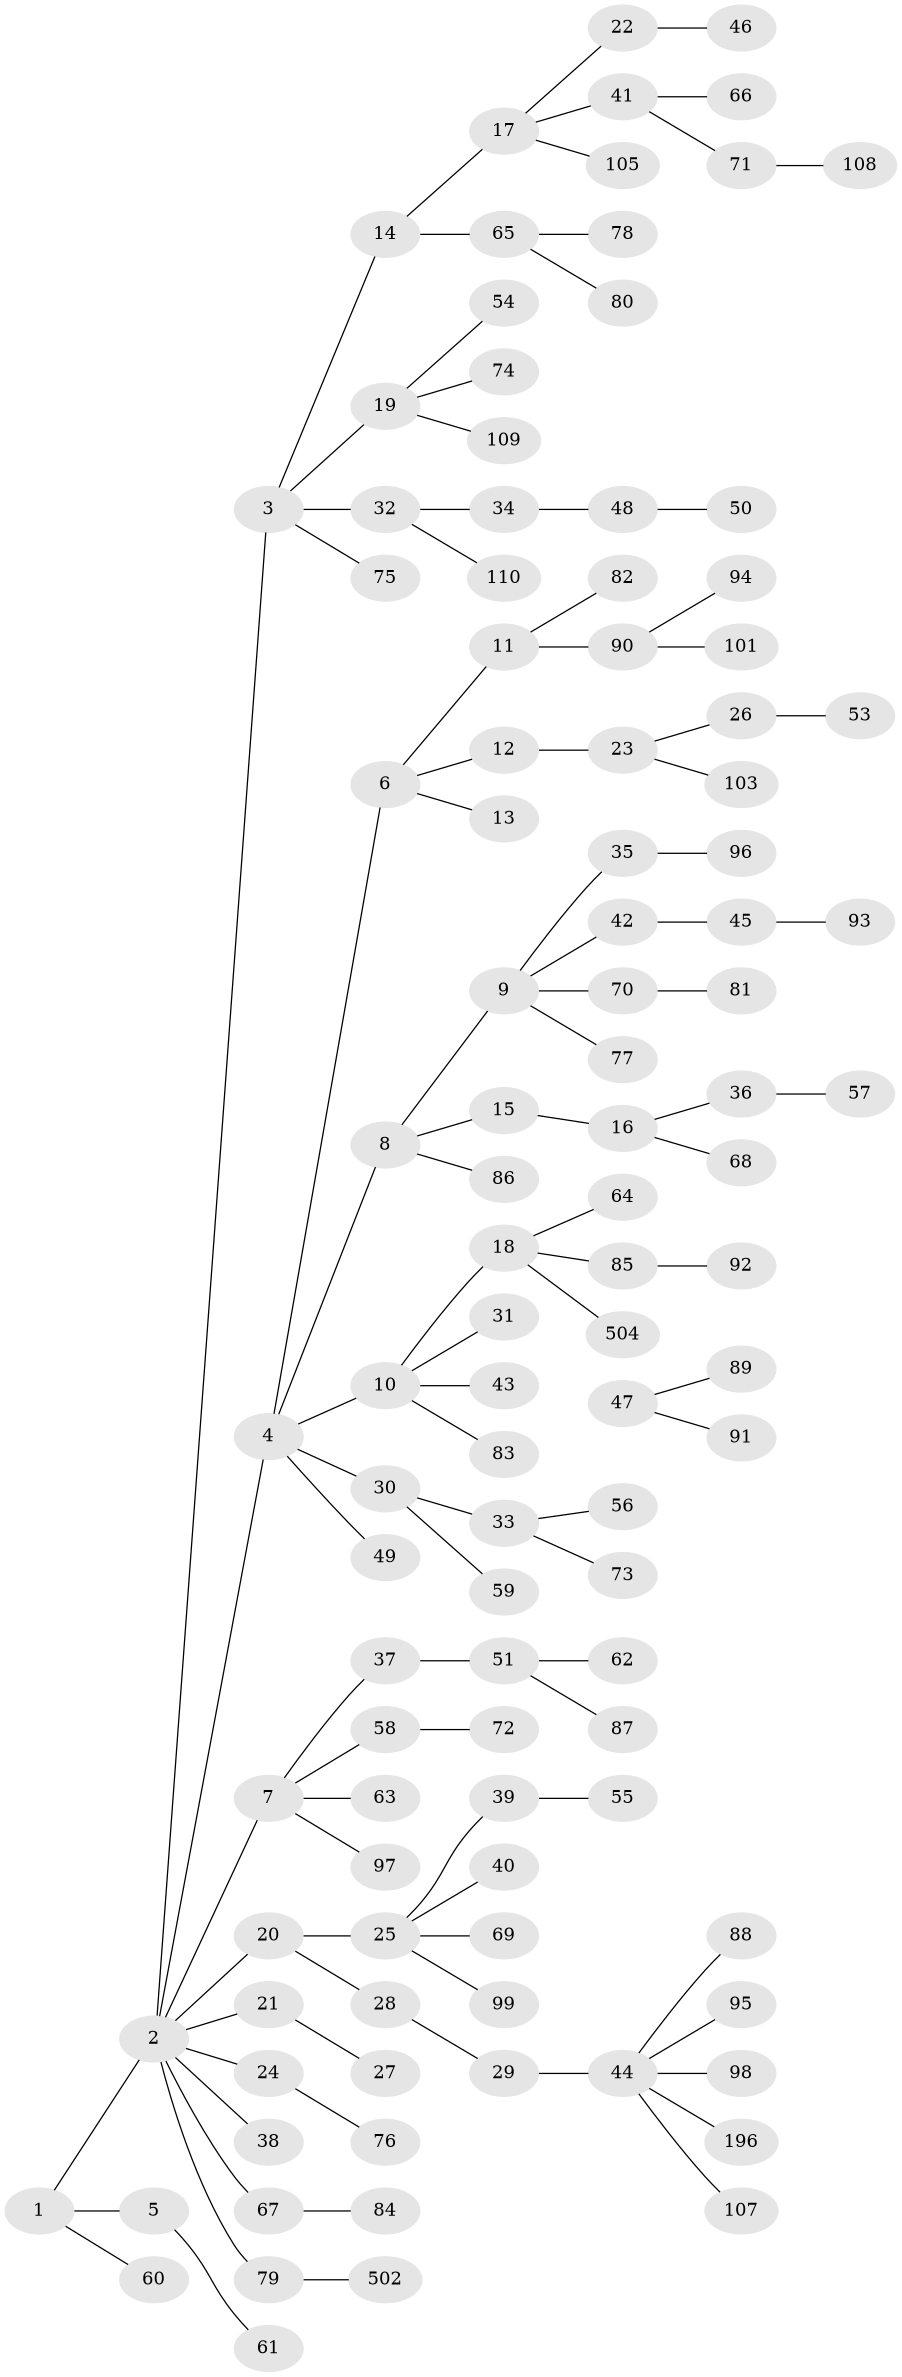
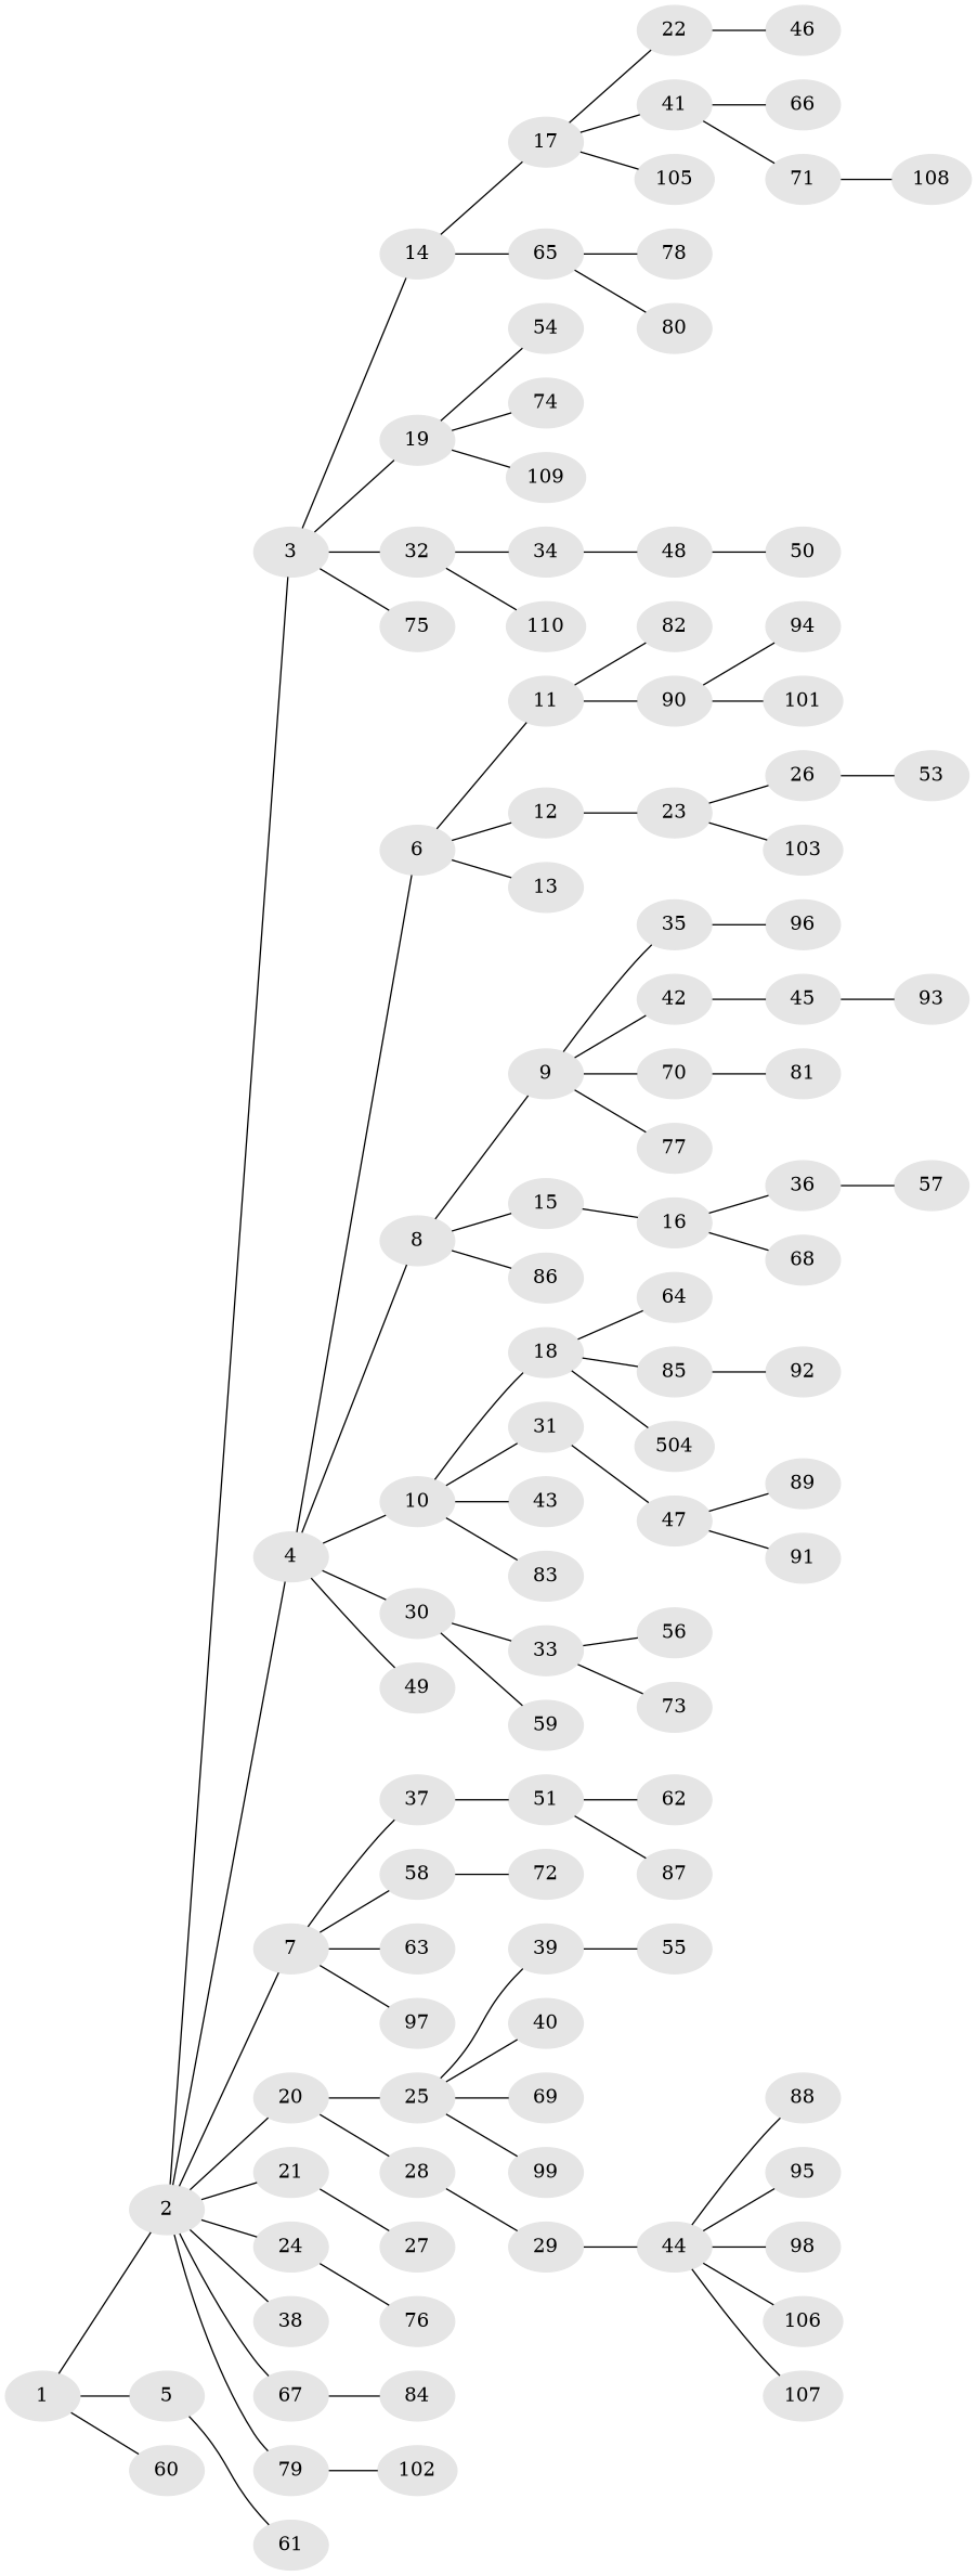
  graph {
    rankdir=LR
    node [color=gray90 style=filled]
    1
    2
    5
    60
    3
    4
    7
    20
    21
    24
    38
    67
    79
    61
    14
    19
    32
    75
    6
    8
    10
    30
    49
    37
    58
    63
    97
    25
    28
    27
    76
    84
-   102 [label=502]
+   102
    17
    65
    54
    74
    109
    34
    n40 [label=110]
    11
    12
    13
    9
    15
    86
    18
    31
    43
    83
    33
    59
    82
    90
    23
    51
    72
    35
    42
    70
    77
    16
    96
    45
    81
    64
    85
    n68 [label=504]
    47
    94
    101
    26
    103
    22
    41
    105
    78
    80
    36
    68
    57
    46
    66
    71
    92
    39
    40
    69
    99
    29
    53
    55
    44
    88
    95
    98
-   106 [label=196]
+   106
    107
    56
    73
    89
    91
    48
    50
    62
    87
    108
    93
    1 -- 2
    1 -- 5
    1 -- 60
    2 -- 3
    2 -- 4
    2 -- 7
    2 -- 20
    2 -- 21
    2 -- 24
    2 -- 38
    2 -- 67
    2 -- 79
    5 -- 61
    3 -- 14
    3 -- 19
    3 -- 32
    3 -- 75
    4 -- 6
    4 -- 8
    4 -- 10
    4 -- 30
    4 -- 49
    7 -- 37
    7 -- 58
    7 -- 63
    7 -- 97
    20 -- 25
    20 -- 28
    21 -- 27
    24 -- 76
    67 -- 84
    79 -- 102
    14 -- 17
    14 -- 65
    19 -- 54
    19 -- 74
    19 -- 109
    32 -- 34
    32 -- n40
    6 -- 11
    6 -- 12
    6 -- 13
    8 -- 9
    8 -- 15
    8 -- 86
    10 -- 18
    10 -- 31
    10 -- 43
    10 -- 83
    30 -- 33
    30 -- 59
    37 -- 51
    58 -- 72
    25 -- 39
    25 -- 40
    25 -- 69
    25 -- 99
    28 -- 29
    17 -- 22
    17 -- 41
    17 -- 105
    65 -- 78
    65 -- 80
    34 -- 48
    11 -- 82
    11 -- 90
    12 -- 23
    9 -- 35
    9 -- 42
    9 -- 70
    9 -- 77
    15 -- 16
    18 -- 64
    18 -- 85
    18 -- n68
+   31 -- 47
    33 -- 56
    33 -- 73
    90 -- 94
    90 -- 101
    23 -- 26
    23 -- 103
    51 -- 62
    51 -- 87
    35 -- 96
    42 -- 45
    70 -- 81
    16 -- 36
    16 -- 68
    45 -- 93
    85 -- 92
    47 -- 89
    47 -- 91
    26 -- 53
    22 -- 46
    41 -- 66
    41 -- 71
    36 -- 57
    71 -- 108
    39 -- 55
    29 -- 44
    44 -- 88
    44 -- 95
    44 -- 98
    44 -- 106
    44 -- 107
    48 -- 50
  }
